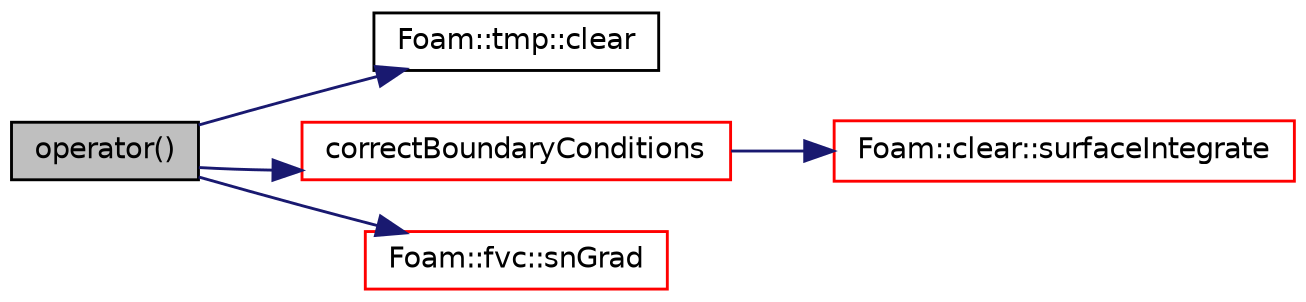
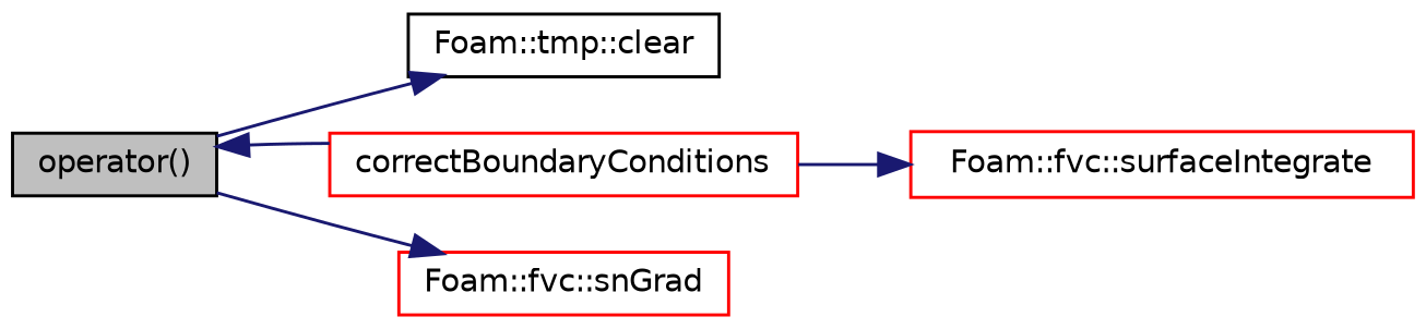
  digraph {
    rankdir=LR
    node [color=red fontname=Helvetica fontsize=10 shape=record]
    edge [color=midnightblue fontname=Helvetica fontsize=10 labelfontname=Helvetica labelfontsize=10 style=solid]
    n1 [color=black fillcolor=grey75 fontcolor=black height=0.2 label="operator()" style=filled width=0.4]
    n2 [color=black height=0.2 label="Foam::tmp::clear" width=0.4]
    n3 [height=0.2 label=correctBoundaryConditions width=0.4]
    n4 [height=0.2 label="Foam::fvc::snGrad" width=0.4]
-   n5 [height=0.2 label="Foam::clear::surfaceIntegrate" width=0.4]
+   n5 [height=0.2 label="Foam::fvc::surfaceIntegrate" width=0.4]
    n1 -> n2
-   n1 -> n3
+   n3 -> n1
    n1 -> n4
    n3 -> n5
  }
